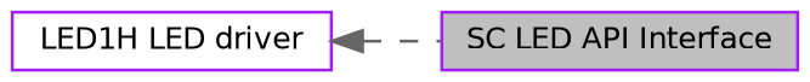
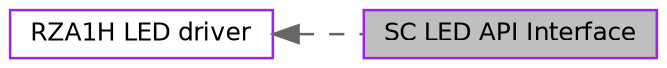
  digraph {
    rankdir=LR
    node [color=purple fontname=Helvetica fontsize=10 shape=box style=filled]
-   n1 [fillcolor=white height=0.2 label="LED1H LED driver" width=0.4]
+   n1 [fillcolor=white height=0.2 label="RZA1H LED driver" width=0.4]
    n2 [fillcolor=grey75 fontcolor=black height=0.2 label="SC LED API Interface" width=0.4]
    n1 -> n2 [dir=back fontname=Helvetica fontsize=10 labelfontname=Helvetica labelfontsize=10 shape=plaintext style=dashed color=gray40]
  }
